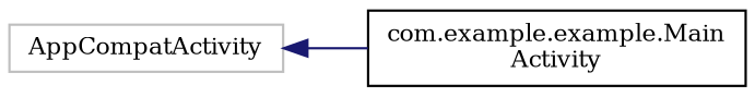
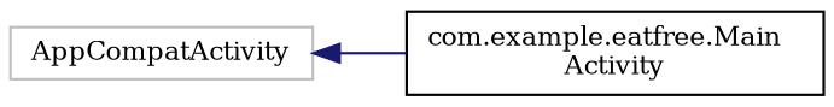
  digraph {
    rankdir=LR
    fontname="DejaVu Serif"
    node [fillcolor=white fontname="DejaVu Serif" fontsize=10 shape=record style=filled]
    n1 [color=grey75 height=0.2 label=AppCompatActivity width=0.4]
-   n2 [color=black height=0.2 label="com.example.example.Main\lActivity" width=0.4]
+   n2 [color=black height=0.2 label="com.example.eatfree.Main\lActivity" width=0.4]
    n1 -> n2 [color=midnightblue dir=back fontname="DejaVu Serif" fontsize=10 labelfontname=Helvetica labelfontsize=10 style=solid]
  }
